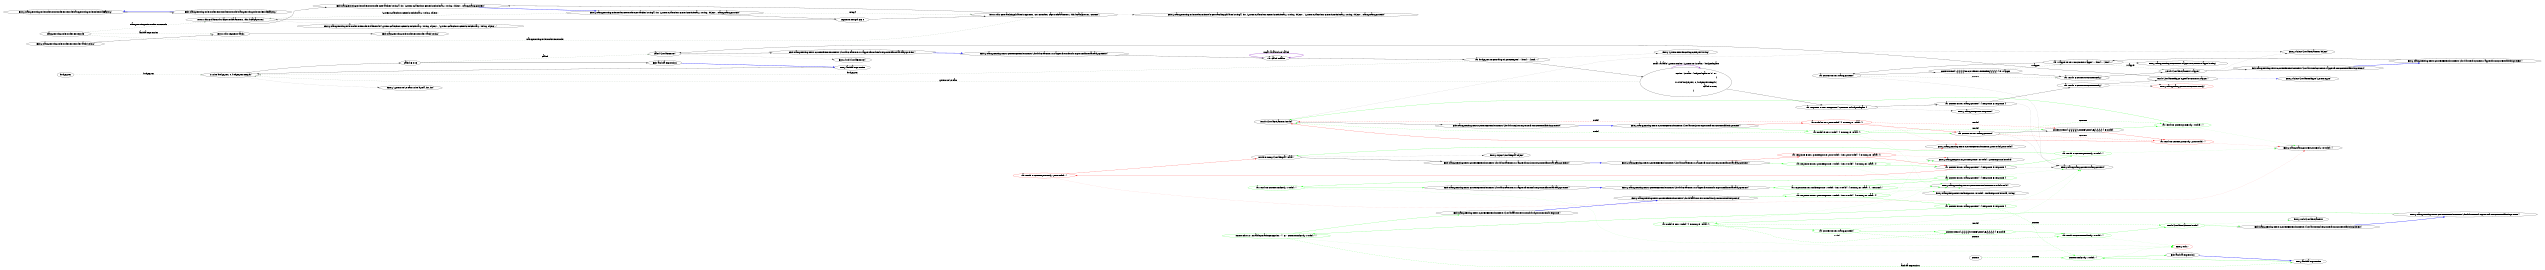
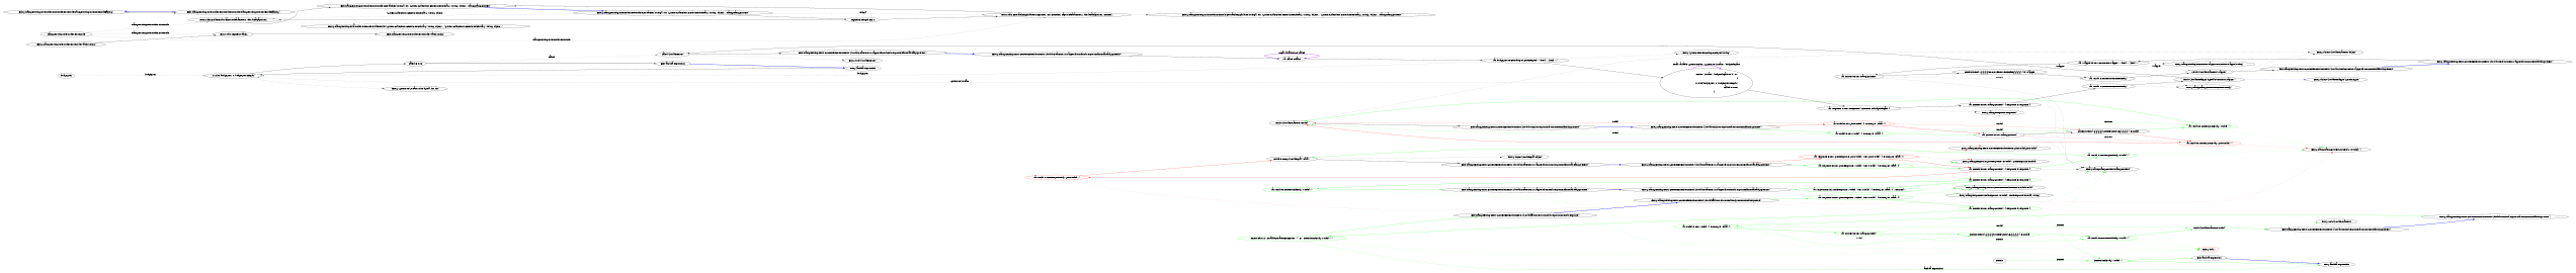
  digraph {
    rankdir=LR
    node [cluster="Nancy.Testing.Tests.ContextExtensionsTests.Should_create_new_wrapper_from_html_response_if_not_already_present()"]
    edge [color=green style=solid]
    n1 [label=bodyBytes cluster=""]
    n2 [cluster="lambda expression" label="s.Write(bodyBytes, 0, bodyBytes.Length)" span="30-30"]
    n3 [cluster="lambda expression" label="called = true" span="31-31"]
    n4 [cluster="System.IO.Stream.Write(byte[], int, int)" label="Entry System.IO.Stream.Write(byte[], int, int)" span="0-0"]
    n5 [cluster="Nancy.Testing.Tests.ContextExtensionsTests.Should_use_documentwrapper_from_context_if_it_is_present()" label="Entry Nancy.Testing.Tests.ContextExtensionsTests.Should_use_documentwrapper_from_context_if_it_is_present()" span="12-12"]
    n6 [cluster="Nancy.Testing.Tests.ContextExtensionsTests.Should_use_documentwrapper_from_context_if_it_is_present()" label="var wrapper = new DocumentWrapper(''<html></html>'')" span="14-14"]
    n7 [cluster="Nancy.Testing.Tests.ContextExtensionsTests.Should_use_documentwrapper_from_context_if_it_is_present()" label="var context = new NancyContext()" span="15-15"]
    n8 [cluster="Nancy.Testing.DocumentWrapper.DocumentWrapper(string)" label="Entry Nancy.Testing.DocumentWrapper.DocumentWrapper(string)" span="47-47"]
    n9 [cluster="Nancy.Testing.Tests.ContextExtensionsTests.Should_use_documentwrapper_from_context_if_it_is_present()" label="result.ShouldBeSameAs(wrapper)" span="20-20"]
    n10 [cluster="Nancy.Testing.Tests.ContextExtensionsTests.Should_use_documentwrapper_from_context_if_it_is_present()" label="context.Items[''@@@@DOCUMENT_WRAPPER@@@@''] = wrapper" span="16-16"]
    n11 [cluster="Nancy.NancyContext.NancyContext()" label="Entry Nancy.NancyContext.NancyContext()" span="16-16"]
    n12 [cluster="Nancy.Testing.Tests.ContextExtensionsTests.Should_use_documentwrapper_from_context_if_it_is_present()" label="var result = context.DocumentBody()" span="18-18"]
    n13 [cluster="Nancy.Testing.Tests.ContextExtensionsTests.Should_use_documentwrapper_from_context_if_it_is_present()" label="Exit Nancy.Testing.Tests.ContextExtensionsTests.Should_use_documentwrapper_from_context_if_it_is_present()" span="12-12"]
    n14 [cluster="object.ShouldBeSameAs(object)" label="Entry object.ShouldBeSameAs(object)" span="115-115"]
-   n15 [cluster="Nancy.NancyContext.DocumentBody()" label="Entry Nancy.NancyContext.DocumentBody()" span="34-34" color=red]
+   n15 [cluster="Nancy.NancyContext.DocumentBody()" label="Entry Nancy.NancyContext.DocumentBody()" span="34-34"]
    n16 [label="Entry Nancy.Testing.Tests.ContextExtensionsTests.Should_create_new_wrapper_from_html_response_if_not_already_present()" span="24-24"]
    n17 [label="var called = false" span="26-26"]
    n18 [label="var bodyBytes = Encoding.ASCII.GetBytes(''<html></html>'')" span="27-27"]
    n19 [label="Action<Stream> bodyDelegate = (s) =>\r\n			{\r\n				s.Write(bodyBytes, 0, bodyBytes.Length);\r\n				called = true;\r\n			}" span="28-32"]
    n20 [cluster="System.Text.Encoding.GetBytes(string)" label="Entry System.Text.Encoding.GetBytes(string)" span="0-0"]
    n21 [label="var response = new Response { Contents = bodyDelegate }" span="33-33"]
    n22 [label="var context = new NancyContext() { Response = response }" span="34-34"]
    n23 [cluster="Nancy.Response.Response()" label="Entry Nancy.Response.Response()" span="15-15"]
    n24 [label="called.ShouldBeTrue()" span="39-39"]
    n25 [cluster="lambda expression" label="Exit lambda expression" span="28-32"]
    n26 [label="var result = context.DocumentBody()" span="36-36"]
    n27 [label="result.ShouldBeOfType(typeof(DocumentWrapper))" span="38-38"]
    n28 [cluster="object.ShouldBeOfType(System.Type)" label="Entry object.ShouldBeOfType(System.Type)" span="140-140"]
    n29 [label="Exit Nancy.Testing.Tests.ContextExtensionsTests.Should_create_new_wrapper_from_html_response_if_not_already_present()" span="24-24"]
    n30 [cluster="bool.ShouldBeTrue()" label="Entry bool.ShouldBeTrue()" span="70-70"]
    n31 [cluster="lambda expression" label="Entry lambda expression" span="28-32"]
    n32 [cluster="Nancy.Testing.Tests.ContextExtensionsTests.Should_use_jsonresponse_from_context_if_it_is_present()" label="Entry Nancy.Testing.Tests.ContextExtensionsTests.Should_use_jsonresponse_from_context_if_it_is_present()" span="48-48"]
    n33 [cluster="Nancy.Testing.Tests.ContextExtensionsTests.Should_use_jsonresponse_from_context_if_it_is_present()" color=red community=0 label="var model = new JsonModel() { Dummy = ''Data'' }" span="50-50"]
    n34 [cluster="Nancy.Testing.Tests.ContextExtensionsTests.Should_use_jsonresponse_from_context_if_it_is_present()" color=green community=0 label="var model = new Model() { Dummy = ''Data'' }" span="50-50"]
    n35 [cluster="Nancy.Testing.Tests.ContextExtensionsTests.Should_use_jsonresponse_from_context_if_it_is_present()" label="var context = new NancyContext()" span="51-51"]
    n36 [cluster="Nancy.Testing.Tests.ContextExtensionsTests.JsonModel.JsonModel()" label="Entry Nancy.Testing.Tests.ContextExtensionsTests.JsonModel.JsonModel()" span="42-42"]
    n37 [cluster="Nancy.Testing.Tests.ContextExtensionsTests.Should_use_jsonresponse_from_context_if_it_is_present()" label="context.Items[''@@@@JSONRESPONSE@@@@''] = model" span="52-52"]
    n38 [cluster="Nancy.Testing.Tests.ContextExtensionsTests.Should_use_jsonresponse_from_context_if_it_is_present()" label="result.ShouldBeSameAs(model)" span="56-56"]
    n39 [cluster="Nancy.Testing.Tests.ContextExtensionsTests.Model.Model()" label="Entry Nancy.Testing.Tests.ContextExtensionsTests.Model.Model()" span="42-42"]
    n40 [cluster="Nancy.Testing.Tests.ContextExtensionsTests.Should_use_jsonresponse_from_context_if_it_is_present()" color=red community=0 label="var result = context.JsonBody<JsonModel>()" span="54-54"]
    n41 [cluster="Nancy.Testing.Tests.ContextExtensionsTests.Should_use_jsonresponse_from_context_if_it_is_present()" color=green community=0 label="var result = context.JsonBody<Model>()" span="54-54"]
    n42 [cluster="Nancy.Testing.Tests.ContextExtensionsTests.Should_use_jsonresponse_from_context_if_it_is_present()" label="Exit Nancy.Testing.Tests.ContextExtensionsTests.Should_use_jsonresponse_from_context_if_it_is_present()" span="48-48"]
    n43 [cluster="Nancy.NancyContext.JsonBody<TModel>()" label="Entry Nancy.NancyContext.JsonBody<TModel>()" span="47-47"]
    n44 [cluster="Nancy.Testing.Tests.ContextExtensionsTests.Should_create_new_wrapper_from_json_response_if_not_already_present()" label="Entry Nancy.Testing.Tests.ContextExtensionsTests.Should_create_new_wrapper_from_json_response_if_not_already_present()" span="60-60"]
    n45 [cluster="Nancy.Testing.Tests.ContextExtensionsTests.Should_create_new_wrapper_from_json_response_if_not_already_present()" color=red community=0 label="var response = new JsonResponse<JsonModel>(new JsonModel() { Dummy = ''Data'' })" span="62-62"]
    n46 [cluster="Nancy.Testing.Tests.ContextExtensionsTests.Should_create_new_wrapper_from_json_response_if_not_already_present()" color=green community=0 label="var response = new JsonResponse<Model>(new Model() { Dummy = ''Data'' })" span="62-62"]
    n47 [cluster="Nancy.Testing.Tests.ContextExtensionsTests.Should_create_new_wrapper_from_json_response_if_not_already_present()" label="var context = new NancyContext() { Response = response }" span="63-63"]
    n48 [cluster="Nancy.Responses.JsonResponse<TModel>.JsonResponse(TModel)" label="Entry Nancy.Responses.JsonResponse<TModel>.JsonResponse(TModel)" span="8-8"]
    n49 [cluster="Nancy.Testing.Tests.ContextExtensionsTests.Should_create_new_wrapper_from_json_response_if_not_already_present()" color=red community=0 label="var result = context.JsonBody<JsonModel>()" span="65-65"]
    n50 [cluster="Nancy.Testing.Tests.ContextExtensionsTests.Should_create_new_wrapper_from_json_response_if_not_already_present()" color=green community=0 label="var result = context.JsonBody<Model>()" span="65-65"]
    n51 [cluster="Nancy.Testing.Tests.ContextExtensionsTests.Should_create_new_wrapper_from_json_response_if_not_already_present()" label="result.Dummy.ShouldEqual(''Data'')" span="67-67"]
    n52 [cluster="Nancy.Testing.Tests.ContextExtensionsTests.Should_create_new_wrapper_from_json_response_if_not_already_present()" label="Exit Nancy.Testing.Tests.ContextExtensionsTests.Should_create_new_wrapper_from_json_response_if_not_already_present()" span="60-60"]
    n53 [cluster="object.ShouldEqual(object)" label="Entry object.ShouldEqual(object)" span="80-80"]
    n54 [cluster="Nancy.Testing.Tests.ContextExtensionsTests.Should_use_xmlresponse_from_context_if_it_is_present()" color=green community=0 label="var model = new Model() { Dummy = ''Data'' }" span="73-73"]
    n55 [cluster="Nancy.Testing.Tests.ContextExtensionsTests.Should_use_xmlresponse_from_context_if_it_is_present()" color=green community=0 label="var context = new NancyContext()" span="74-74"]
    n56 [cluster="Nancy.Testing.Tests.ContextExtensionsTests.Should_use_xmlresponse_from_context_if_it_is_present()" color=green community=0 label="context.Items[''@@@@XMLRESPONSE@@@@''] = model" span="75-75"]
    n57 [cluster="Nancy.Testing.Tests.ContextExtensionsTests.Should_use_xmlresponse_from_context_if_it_is_present()" color=green community=0 label="result.ShouldBeSameAs(model)" span="79-79"]
    n58 [cluster="Nancy.Testing.Tests.ContextExtensionsTests.Should_use_xmlresponse_from_context_if_it_is_present()" color=green community=0 label="var result = context.XmlBody<Model>()" span="77-77"]
    n59 [cluster="Nancy.Testing.Tests.ContextExtensionsTests.Should_use_xmlresponse_from_context_if_it_is_present()" label="Exit Nancy.Testing.Tests.ContextExtensionsTests.Should_use_xmlresponse_from_context_if_it_is_present()" span="71-71"]
    n60 [cluster="Unk.ShouldBeSameAs" label="Entry Unk.ShouldBeSameAs"]
    n61 [cluster="Nancy.Testing.Tests.ContextExtensionsTests.Should_use_xmlresponse_from_context_if_it_is_present()" label="Entry Nancy.Testing.Tests.ContextExtensionsTests.Should_use_xmlresponse_from_context_if_it_is_present()" span="71-71"]
    n62 [cluster="Unk.>" color=red label="Entry Unk.>"]
    n63 [cluster="Nancy.Testing.Tests.ContextExtensionsTests.Should_create_new_wrapper_from_xml_response_if_not_already_present()" color=green community=0 label="var response = new XmlResponse<Model>(new Model() { Dummy = ''Data'' }, ''text/xml'')" span="85-85"]
    n64 [cluster="Nancy.Testing.Tests.ContextExtensionsTests.Should_create_new_wrapper_from_xml_response_if_not_already_present()" color=green community=0 label="var context = new NancyContext() { Response = response }" span="86-86"]
    n65 [cluster="Nancy.Responses.XmlResponse<TModel>.XmlResponse(TModel, string)" label="Entry Nancy.Responses.XmlResponse<TModel>.XmlResponse(TModel, string)" span="8-8"]
    n66 [cluster="Nancy.Testing.Tests.ContextExtensionsTests.Should_create_new_wrapper_from_xml_response_if_not_already_present()" color=green community=0 label="var result = context.XmlBody<Model>()" span="88-88"]
    n67 [cluster="Nancy.Testing.Tests.ContextExtensionsTests.Should_create_new_wrapper_from_xml_response_if_not_already_present()" label="Entry Nancy.Testing.Tests.ContextExtensionsTests.Should_create_new_wrapper_from_xml_response_if_not_already_present()" span="83-83"]
    n68 [cluster="Nancy.Testing.Tests.ContextExtensionsTests.Should_create_new_wrapper_from_xml_response_if_not_already_present()" label="Exit Nancy.Testing.Tests.ContextExtensionsTests.Should_create_new_wrapper_from_xml_response_if_not_already_present()" span="83-83"]
    n69 [cluster="Nancy.Testing.Tests.ContextExtensionsTests.Should_fail_to_return_xml_body_on_non_xml_response()" color=green community=0 label="var response = new JsonResponse<Model>(new Model() { Dummy = ''Data'' })" span="95-95"]
    n70 [cluster="Nancy.Testing.Tests.ContextExtensionsTests.Should_fail_to_return_xml_body_on_non_xml_response()" color=green community=0 label="var context = new NancyContext() { Response = response }" span="96-96"]
    n71 [cluster="Nancy.Testing.Tests.ContextExtensionsTests.Should_fail_to_return_xml_body_on_non_xml_response()" color=green community=0 label="Assert.Throws<InvalidOperationException>(() => context.XmlBody<Model>())" span="98-98"]
    n72 [cluster="lambda expression" color=green community=0 label="context.XmlBody<Model>()" span="98-98"]
    n73 [cluster="Nancy.Testing.Tests.ContextExtensionsTests.Should_fail_to_return_xml_body_on_non_xml_response()" label="Entry Nancy.Testing.Tests.ContextExtensionsTests.Should_fail_to_return_xml_body_on_non_xml_response()" span="93-93"]
    n74 [cluster="Nancy.Testing.Tests.ContextExtensionsTests.Should_fail_to_return_xml_body_on_non_xml_response()" label="Exit Nancy.Testing.Tests.ContextExtensionsTests.Should_fail_to_return_xml_body_on_non_xml_response()" span="93-93"]
    n75 [cluster="lambda expression" label="Entry lambda expression" span="98-98"]
    n76 [cluster="lambda expression" label="Exit lambda expression" span="98-98"]
    n77 [label=context cluster=""]
    n78 [cluster="Nancy.Routing.Trie.Nodes.RootNode.Match(string)" file="NancyContextExtensions.cs" label="Entry Nancy.Routing.Trie.Nodes.RootNode.Match(string)" span="49-49"]
    n79 [cluster="Nancy.Routing.Trie.Nodes.RootNode.Match(string)" file="NancyContextExtensions.cs" label="return this.segmentMatch;" span="51-51"]
    n80 [cluster="Nancy.Routing.Trie.Nodes.RootNode.Match(string)" file="NancyContextExtensions.cs" label="Exit Nancy.Routing.Trie.Nodes.RootNode.Match(string)" span="49-49"]
    n81 [cluster="Nancy.Routing.Trie.Nodes.TrieNode.BuildResults(System.Collections.Generic.IDictionary<string, object>, System.Collections.Generic.IDictionary<string, object>)" file="NancyContextExtensions.cs" label="Entry Nancy.Routing.Trie.Nodes.TrieNode.BuildResults(System.Collections.Generic.IDictionary<string, object>, System.Collections.Generic.IDictionary<string, object>)" span="201-201"]
    n82 [cluster="Nancy.Routing.Trie.Nodes.RootNode.GetMatches(string[], int, System.Collections.Generic.IDictionary<string, object>, Nancy.NancyContext)" file="NancyContextExtensions.cs" label="Entry Nancy.Routing.Trie.Nodes.RootNode.GetMatches(string[], int, System.Collections.Generic.IDictionary<string, object>, Nancy.NancyContext)" span="34-34"]
    n83 [cluster="Nancy.Routing.Trie.Nodes.RootNode.GetMatches(string[], int, System.Collections.Generic.IDictionary<string, object>, Nancy.NancyContext)" file="NancyContextExtensions.cs" label="segments.Length == 0" span="36-36"]
    n84 [cluster="Nancy.Routing.Trie.Nodes.RootNode.GetMatches(string[], int, System.Collections.Generic.IDictionary<string, object>, Nancy.NancyContext)" file="NancyContextExtensions.cs" label="return this.BuildResults(capturedParameters, this.localCaptures);" span="38-38"]
    n85 [cluster="Nancy.Routing.Trie.Nodes.RootNode.GetMatches(string[], int, System.Collections.Generic.IDictionary<string, object>, Nancy.NancyContext)" file="NancyContextExtensions.cs" label="return this.GetMatchingChildren(segments, currentIndex, capturedParameters, this.localCaptures, context);" span="41-41"]
    n86 [cluster="Nancy.Routing.Trie.Nodes.RootNode.GetMatches(string[], int, System.Collections.Generic.IDictionary<string, object>, Nancy.NancyContext)" file="NancyContextExtensions.cs" label="Exit Nancy.Routing.Trie.Nodes.RootNode.GetMatches(string[], int, System.Collections.Generic.IDictionary<string, object>, Nancy.NancyContext)" span="34-34"]
    n87 [cluster="Nancy.Routing.Trie.Nodes.TrieNode.GetMatchingChildren(string[], int, System.Collections.Generic.IDictionary<string, object>, System.Collections.Generic.IDictionary<string, object>, Nancy.NancyContext)" file="NancyContextExtensions.cs" label="Entry Nancy.Routing.Trie.Nodes.TrieNode.GetMatchingChildren(string[], int, System.Collections.Generic.IDictionary<string, object>, System.Collections.Generic.IDictionary<string, object>, Nancy.NancyContext)" span="241-241"]
    n88 [cluster="Nancy.Routing.Trie.Nodes.RootNode.RootNode(Nancy.Routing.Trie.ITrieNodeFactory)" file="NancyContextExtensions.cs" label="Entry Nancy.Routing.Trie.Nodes.RootNode.RootNode(Nancy.Routing.Trie.ITrieNodeFactory)" span="21-21"]
    n89 [cluster="Nancy.Routing.Trie.Nodes.RootNode.RootNode(Nancy.Routing.Trie.ITrieNodeFactory)" file="NancyContextExtensions.cs" label="Exit Nancy.Routing.Trie.Nodes.RootNode.RootNode(Nancy.Routing.Trie.ITrieNodeFactory)" span="21-21"]
    n90 [file="NancyContextExtensions.cs" label="Nancy.Routing.Trie.Nodes.RootNode" cluster=""]
    n1 -> n2 [color=darkseagreen4 label=bodyBytes style=dashed]
    n2 -> n3 [color=""]
    n2 -> n4 [style=dotted color=""]
    n3 -> n24 [color=darkseagreen4 label=called style=dashed]
    n3 -> n25 [color=""]
    n5 -> n6 [color=""]
    n6 -> n7 [color=""]
    n6 -> n8 [style=dotted color=""]
    n6 -> n9 [color=darkseagreen4 label=wrapper style=dashed]
    n7 -> n10 [color=""]
    n7 -> n11 [style=dotted color=""]
    n7 -> n12 [color=darkseagreen4 label=context style=dashed]
    n9 -> n13 [color=""]
    n9 -> n14 [style=dotted color=""]
    n10 -> n6 [color=darkseagreen4 label=wrapper style=dashed]
    n10 -> n12 [color=""]
    n12 -> n9 [color=""]
    n12 -> n15 [style=dotted color=""]
    n13 -> n5 [color=blue style=bold]
    n16 -> n17 [color=""]
    n17 -> n17 [color=darkorchid label="Local variable bool called" style=bold]
    n17 -> n18 [color=""]
    n18 -> n2 [color=darkseagreen4 label=bodyBytes style=dashed]
    n18 -> n19 [color=""]
    n18 -> n20 [style=dotted color=""]
    n19 -> n2 [color=darkseagreen4 label="System.IO.Stream" style=dashed]
    n19 -> n19 [color=darkorchid label="Local variable System.Action<System.IO.Stream> bodyDelegate" style=bold]
    n19 -> n21 [color=""]
    n21 -> n22 [color=""]
    n21 -> n23 [style=dotted color=""]
    n22 -> n11 [style=dotted color=""]
    n22 -> n26 [color=""]
    n24 -> n29 [color=""]
    n24 -> n30 [style=dotted color=""]
    n25 -> n31 [color=blue style=bold]
    n26 -> n15 [style=dotted color=""]
    n26 -> n27 [color=""]
    n27 -> n24 [color=""]
    n27 -> n28 [color=blue style=dotted]
    n29 -> n16 [color=blue style=bold]
    n31 -> n2 [color=""]
    n32 -> n33 [color=red]
    n32 -> n34
    n33 -> n35 [color=red]
    n33 -> n36 [color=red style=dotted]
    n33 -> n37 [color=red label=model style=dashed]
    n33 -> n38 [color=red label=model style=dashed]
    n34 -> n35
    n34 -> n37 [label=model style=dashed]
    n34 -> n38 [label=model style=dashed]
    n34 -> n39 [style=dotted]
    n35 -> n11 [style=dotted color=""]
    n35 -> n37 [color=""]
    n35 -> n40 [color=red label=context style=dashed]
    n35 -> n41 [label=context style=dashed]
    n37 -> n40 [color=red]
    n37 -> n41
    n38 -> n14 [style=dotted color=""]
    n38 -> n42 [color=""]
    n40 -> n38 [color=red]
    n40 -> n43 [color=red style=dotted]
    n41 -> n38
    n41 -> n43 [style=dotted]
    n42 -> n32 [color=blue style=bold]
    n44 -> n45 [color=red]
    n44 -> n46
    n45 -> n36 [color=red style=dotted]
    n45 -> n47 [color=red]
    n45 -> n48 [color=red style=dotted]
    n46 -> n39 [style=dotted]
    n46 -> n47
    n46 -> n48 [style=dotted]
    n47 -> n11 [style=dotted color=""]
    n47 -> n49 [color=red]
    n47 -> n50
    n49 -> n43 [color=red style=dotted]
    n49 -> n51 [color=red]
    n50 -> n43 [style=dotted]
    n50 -> n51
    n51 -> n52 [color=""]
    n51 -> n53 [style=dotted color=""]
    n52 -> n44 [color=blue style=bold]
    n54 -> n39 [style=dotted]
    n54 -> n55
    n54 -> n56 [label=model style=dashed]
    n54 -> n57 [label=model style=dashed]
    n55 -> n11 [style=dotted]
    n55 -> n56
    n55 -> n58 [label=context style=dashed]
    n56 -> n58
    n57 -> n59
    n57 -> n60 [style=dotted]
    n58 -> n57
    n58 -> n62 [style=dotted]
    n59 -> n61 [color=blue style=bold]
    n61 -> n54
    n63 -> n39 [style=dotted]
    n63 -> n64
    n63 -> n65 [style=dotted]
    n64 -> n11 [style=dotted]
    n64 -> n66
    n66 -> n62 [style=dotted]
    n66 -> n68
    n67 -> n63
    n68 -> n67 [color=blue style=bold]
    n69 -> n39 [style=dotted]
    n69 -> n48 [style=dotted]
    n69 -> n70
    n70 -> n11 [style=dotted]
    n70 -> n71
    n70 -> n72 [label=context style=dashed]
    n71 -> n62 [style=dotted]
    n71 -> n74
    n71 -> n75 [label="lambda expression" style=dashed]
    n72 -> n62 [style=dotted]
    n72 -> n76
    n73 -> n69
    n74 -> n73 [color=blue style=bold]
    n75 -> n72
    n76 -> n75 [color=blue style=bold]
    n77 -> n72 [label=context style=dashed]
    n78 -> n79 [color=""]
    n79 -> n80 [color=""]
    n82 -> n83 [color=""]
    n82 -> n84 [color=darkseagreen4 label="System.Collections.Generic.IDictionary<string, object>" style=dashed]
    n82 -> n85 [color=darkseagreen4 label="string[]" style=dashed]
    n83 -> n84 [color=""]
    n83 -> n85 [color=""]
    n84 -> n81 [style=dotted color=""]
    n84 -> n86 [color=""]
    n85 -> n86 [color=""]
    n85 -> n87 [style=dotted color=""]
    n86 -> n82 [color=blue style=bold]
    n88 -> n89 [color=""]
    n89 -> n88 [color=blue style=bold]
-   n90 -> n79 [color=darkseagreen4 label="lambda expression" style=dashed]
+   n90 -> n79 [color=darkseagreen4 label="Nancy.Routing.Trie.Nodes.RootNode" style=dashed]
    n90 -> n84 [color=darkseagreen4 label="Nancy.Routing.Trie.Nodes.RootNode" style=dashed]
    n90 -> n85 [color=darkseagreen4 label="Nancy.Routing.Trie.Nodes.RootNode" style=dashed]
  }
